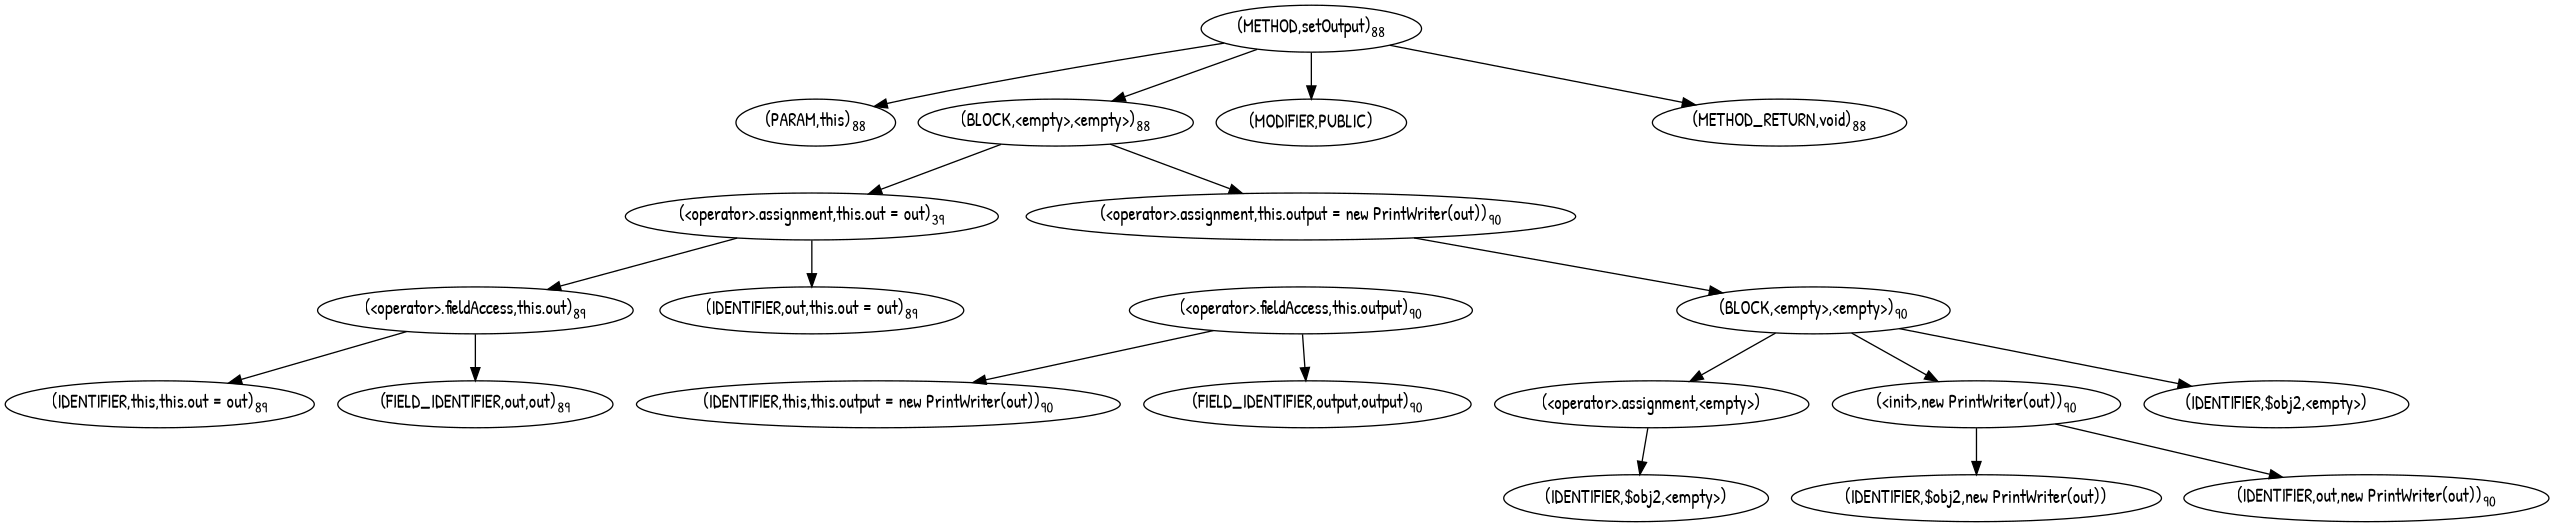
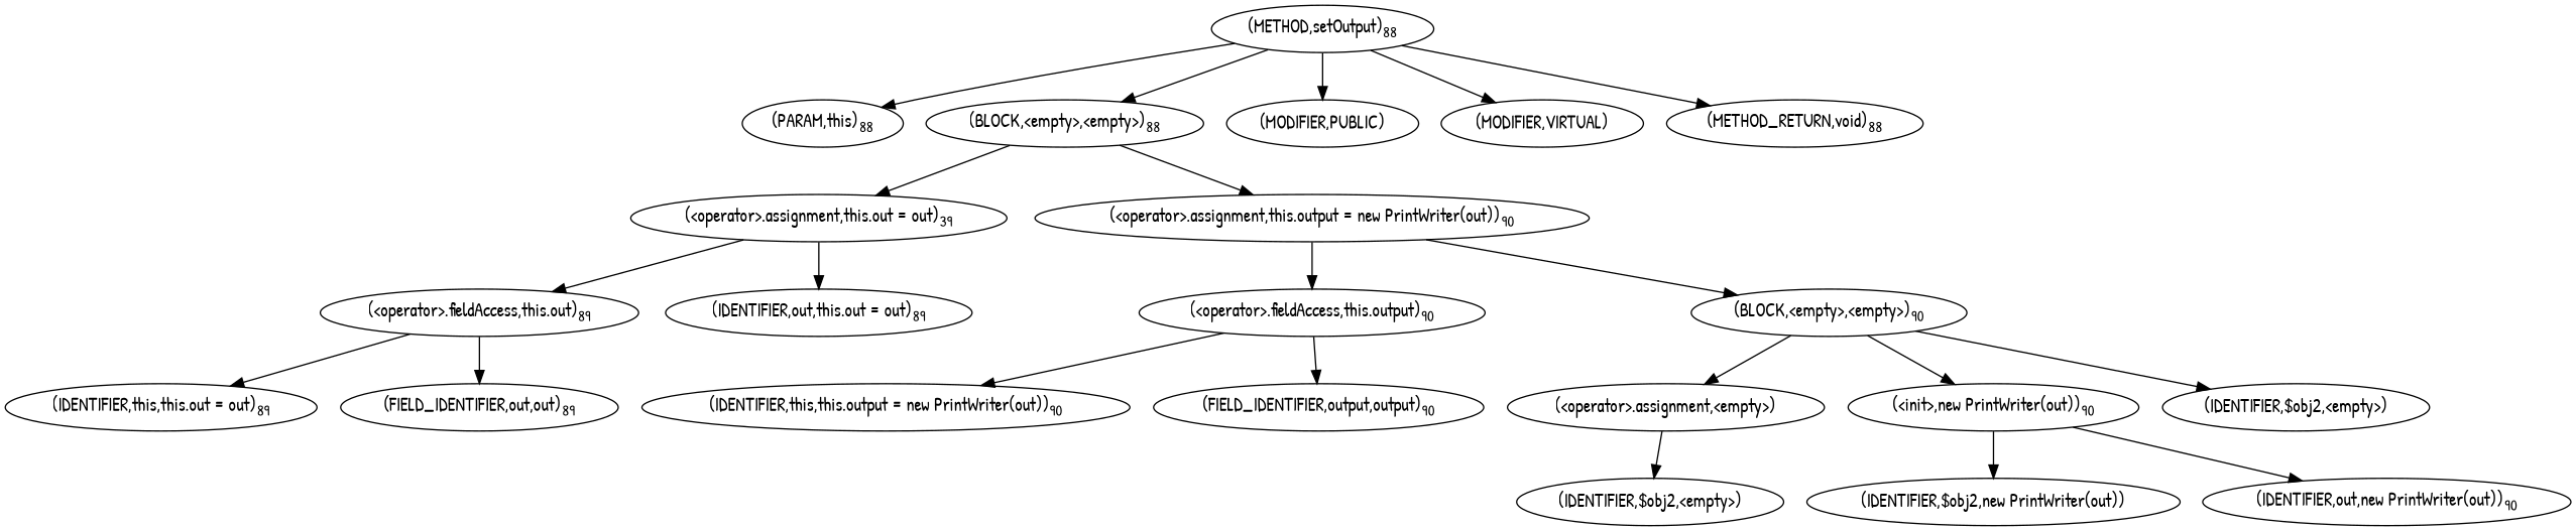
  digraph {
    fontname="Patrick Hand"
    node [fontname="Patrick Hand"]
    edge [fontname="Patrick Hand"]
    n1 [label=<(METHOD,setOutput)<SUB>88</SUB>>]
    n2 [label=<(PARAM,this)<SUB>88</SUB>>]
    n3 [label=<(BLOCK,&lt;empty&gt;,&lt;empty&gt;)<SUB>88</SUB>>]
    n4 [label=<(MODIFIER,PUBLIC)>]
+   n5 [label=<(MODIFIER,VIRTUAL)>]
    n6 [label=<(METHOD_RETURN,void)<SUB>88</SUB>>]
    n7 [label=<(&lt;operator&gt;.assignment,this.out = out)<SUB>39</SUB>>]
    n8 [label=<(&lt;operator&gt;.assignment,this.output = new PrintWriter(out))<SUB>90</SUB>>]
    n9 [label=<(&lt;operator&gt;.fieldAccess,this.out)<SUB>89</SUB>>]
    n10 [label=<(IDENTIFIER,out,this.out = out)<SUB>89</SUB>>]
    n11 [label=<(&lt;operator&gt;.fieldAccess,this.output)<SUB>90</SUB>>]
    n12 [label=<(BLOCK,&lt;empty&gt;,&lt;empty&gt;)<SUB>90</SUB>>]
    n13 [label=<(IDENTIFIER,this,this.out = out)<SUB>89</SUB>>]
    n14 [label=<(FIELD_IDENTIFIER,out,out)<SUB>89</SUB>>]
    n15 [label=<(IDENTIFIER,this,this.output = new PrintWriter(out))<SUB>90</SUB>>]
    n16 [label=<(FIELD_IDENTIFIER,output,output)<SUB>90</SUB>>]
    n17 [label=<(&lt;operator&gt;.assignment,&lt;empty&gt;)>]
    n18 [label=<(&lt;init&gt;,new PrintWriter(out))<SUB>90</SUB>>]
    n19 [label=<(IDENTIFIER,$obj2,&lt;empty&gt;)>]
    n20 [label=<(IDENTIFIER,$obj2,&lt;empty&gt;)>]
    n21 [label=<(IDENTIFIER,$obj2,new PrintWriter(out))>]
    n22 [label=<(IDENTIFIER,out,new PrintWriter(out))<SUB>90</SUB>>]
    n1 -> n2
    n1 -> n3
    n1 -> n4
+   n1 -> n5
    n1 -> n6
    n3 -> n7
    n3 -> n8
    n7 -> n9
    n7 -> n10
+   n8 -> n11
    n8 -> n12
    n9 -> n13
    n9 -> n14
    n11 -> n15
    n11 -> n16
    n12 -> n17
    n12 -> n18
    n12 -> n19
    n17 -> n20
    n18 -> n21
    n18 -> n22
  }
